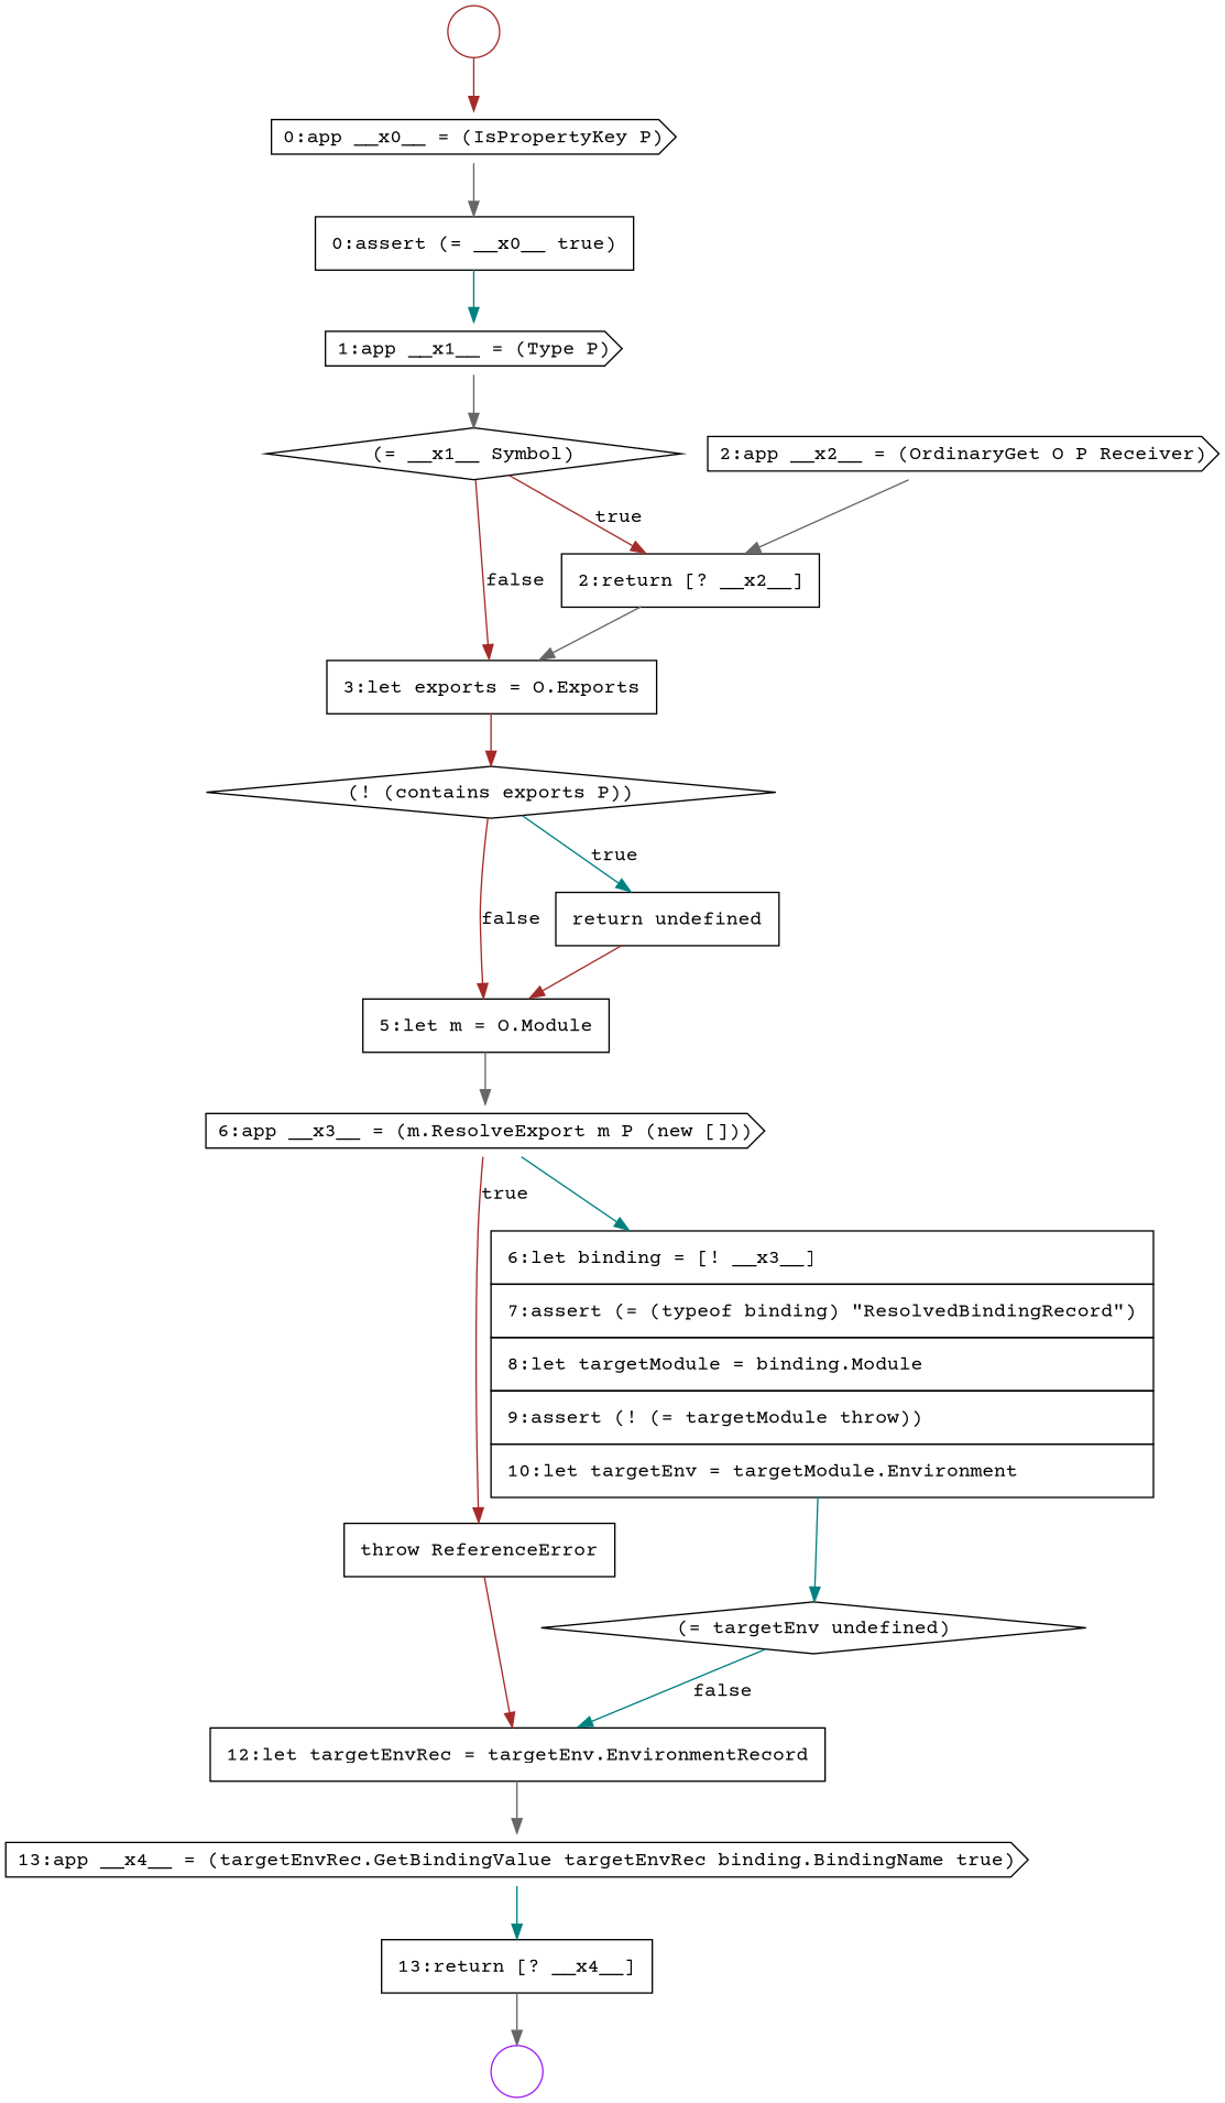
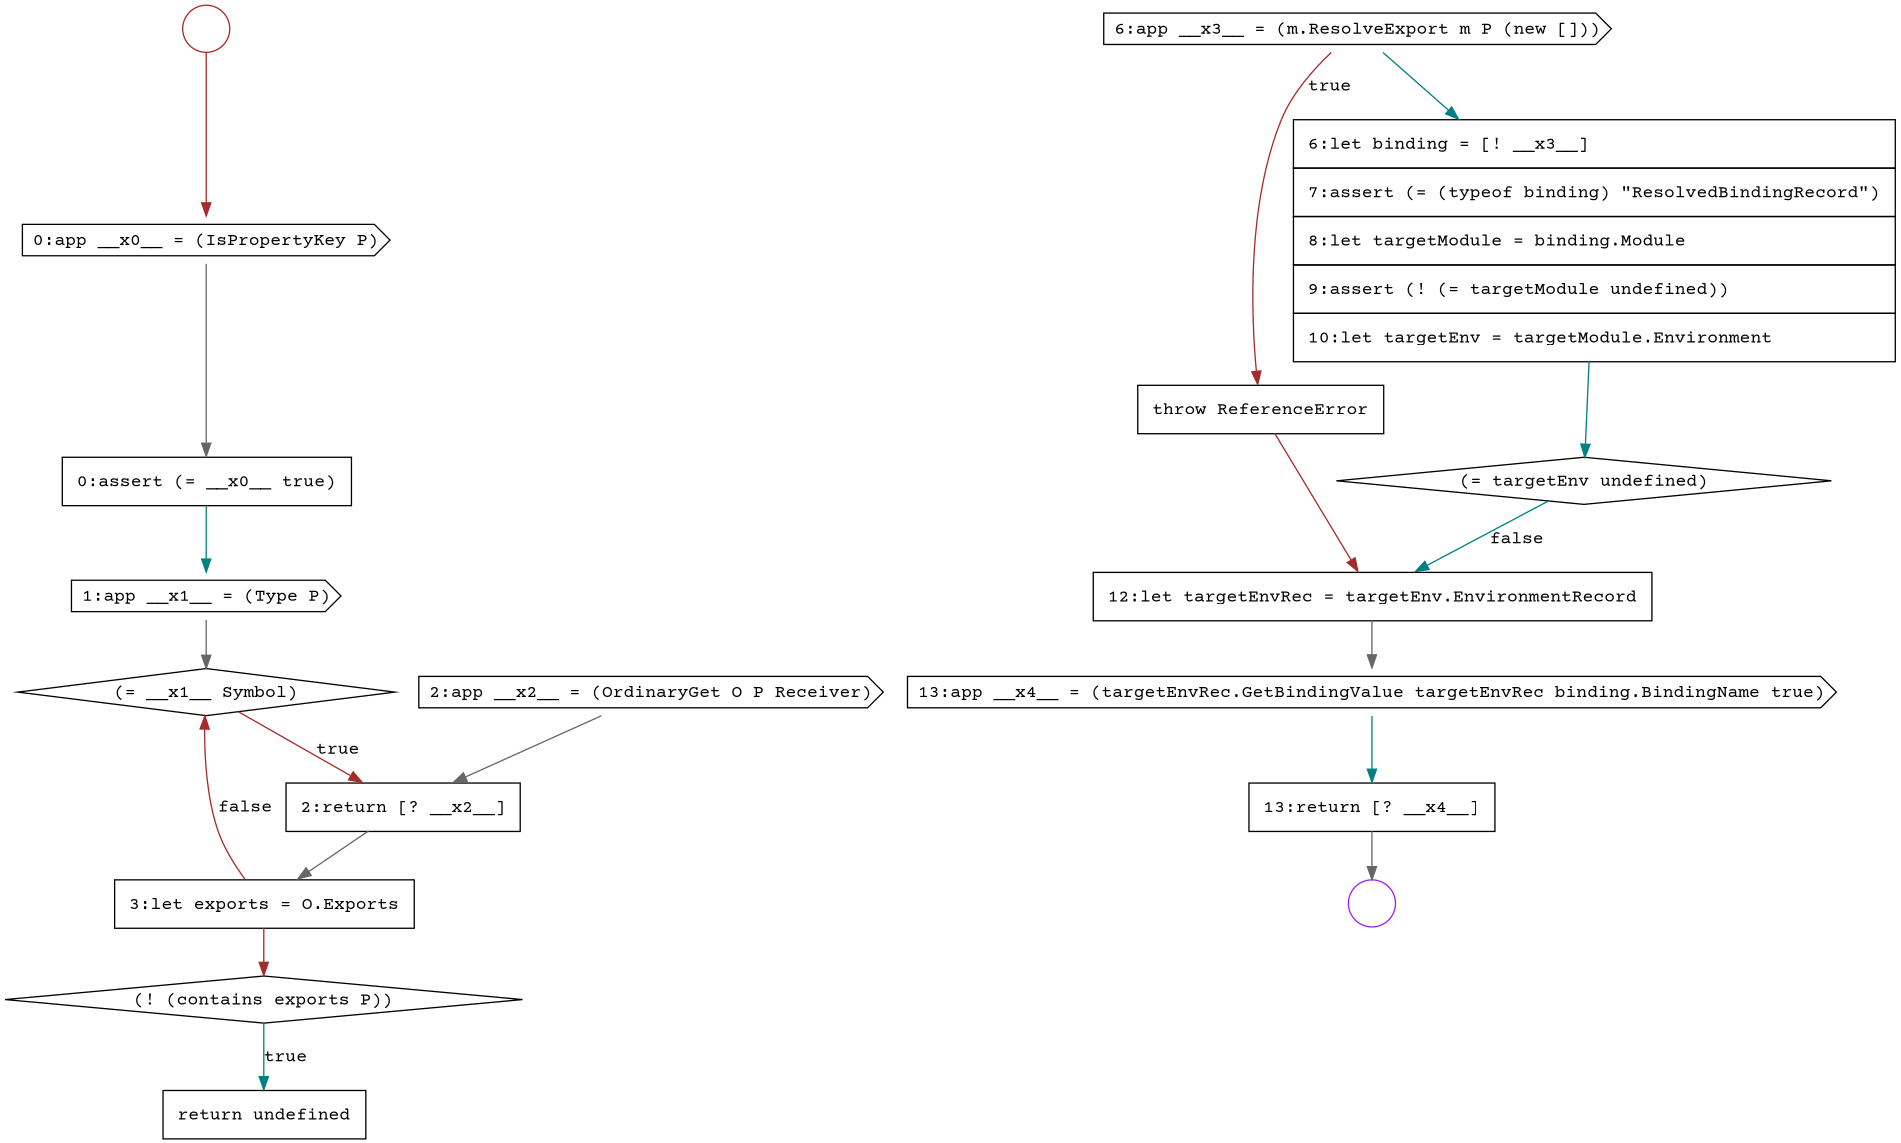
  digraph {
    fontname="Courier Prime"
    node [color=black fillcolor=white fontname="Courier Prime" shape=none style=filled]
    edge [color=brown fontname="Courier Prime"]
    n1 [color=brown label=" " shape=circle]
    n2 [label=<<font color="black">0:app __x0__ = (IsPropertyKey P)</font>> shape=cds]
    n3 [label=<<font color="black">     <table border="0" cellborder="1" cellspacing="0" cellpadding="10">       <tr><td align="left">0:assert (= __x0__ true)</td></tr>     </table>   </font>> margin=0]
    n4 [label=<<font color="black">     <table border="0" cellborder="1" cellspacing="0" cellpadding="10">       <tr><td align="left">2:return [? __x2__]</td></tr>     </table>   </font>> margin=0]
    n5 [label=<<font color="black">     <table border="0" cellborder="1" cellspacing="0" cellpadding="10">       <tr><td align="left">3:let exports = O.Exports</td></tr>     </table>   </font>> margin=0]
    n6 [label=<<font color="black">(! (contains exports P))</font>> shape=diamond]
    n7 [label=<<font color="black">1:app __x1__ = (Type P)</font>> shape=cds]
    n8 [label=<<font color="black">(= __x1__ Symbol)</font>> shape=diamond]
    n9 [label=<<font color="black">     <table border="0" cellborder="1" cellspacing="0" cellpadding="10">       <tr><td align="left">13:return [? __x4__]</td></tr>     </table>   </font>> margin=0]
    n10 [color=purple label=" " shape=circle]
    n11 [label=<<font color="black">(= targetEnv undefined)</font>> shape=diamond]
    n12 [label=<<font color="black">     <table border="0" cellborder="1" cellspacing="0" cellpadding="10">       <tr><td align="left">12:let targetEnvRec = targetEnv.EnvironmentRecord</td></tr>     </table>   </font>> margin=0]
    n13 [label=<<font color="black">     <table border="0" cellborder="1" cellspacing="0" cellpadding="10">       <tr><td align="left">throw ReferenceError</td></tr>     </table>   </font>> margin=0]
    n14 [label=<<font color="black">13:app __x4__ = (targetEnvRec.GetBindingValue targetEnvRec binding.BindingName true)</font>> shape=cds]
-   n15 [label=<<font color="black">     <table border="0" cellborder="1" cellspacing="0" cellpadding="10">       <tr><td align="left">5:let m = O.Module</td></tr>     </table>   </font>> margin=0]
    n16 [label=<<font color="black">6:app __x3__ = (m.ResolveExport m P (new []))</font>> shape=cds]
-   n17 [label=<<font color="black">     <table border="0" cellborder="1" cellspacing="0" cellpadding="10">       <tr><td align="left">6:let binding = [! __x3__]</td></tr>       <tr><td align="left">7:assert (= (typeof binding) &quot;ResolvedBindingRecord&quot;)</td></tr>       <tr><td align="left">8:let targetModule = binding.Module</td></tr>       <tr><td align="left">9:assert (! (= targetModule throw))</td></tr>       <tr><td align="left">10:let targetEnv = targetModule.Environment</td></tr>     </table>   </font>> margin=0]
+   n17 [label=<<font color="black">     <table border="0" cellborder="1" cellspacing="0" cellpadding="10">       <tr><td align="left">6:let binding = [! __x3__]</td></tr>       <tr><td align="left">7:assert (= (typeof binding) &quot;ResolvedBindingRecord&quot;)</td></tr>       <tr><td align="left">8:let targetModule = binding.Module</td></tr>       <tr><td align="left">9:assert (! (= targetModule undefined))</td></tr>       <tr><td align="left">10:let targetEnv = targetModule.Environment</td></tr>     </table>   </font>> margin=0]
    n18 [label=<<font color="black">     <table border="0" cellborder="1" cellspacing="0" cellpadding="10">       <tr><td align="left">return undefined</td></tr>     </table>   </font>> margin=0]
    n19 [label=<<font color="black">2:app __x2__ = (OrdinaryGet O P Receiver)</font>> shape=cds]
    n1 -> n2
    n2 -> n3 [color=gray40]
    n3 -> n7 [color=teal]
    n4 -> n5 [color=gray40]
    n5 -> n6
-   n6 -> n15 [label=<<font color="black">false</font>>]
    n6 -> n18 [color=teal label=<<font color="black">true</font>>]
    n7 -> n8 [color=gray40]
    n8 -> n4 [label=<<font color="black">true</font>>]
-   n8 -> n5 [label=<<font color="black">false</font>>]
+   n5 -> n8 [label=<<font color="black">false</font>>]
    n9 -> n10 [color=gray40]
    n11 -> n12 [color=teal label=<<font color="black">false</font>>]
    n12 -> n14 [color=gray40]
    n13 -> n12
    n14 -> n9 [color=teal]
-   n15 -> n16 [color=gray40]
    n16 -> n13 [label=<<font color="black">true</font>>]
    n16 -> n17 [color=teal]
    n17 -> n11 [color=teal]
-   n18 -> n15
    n19 -> n4 [color=gray40]
  }
